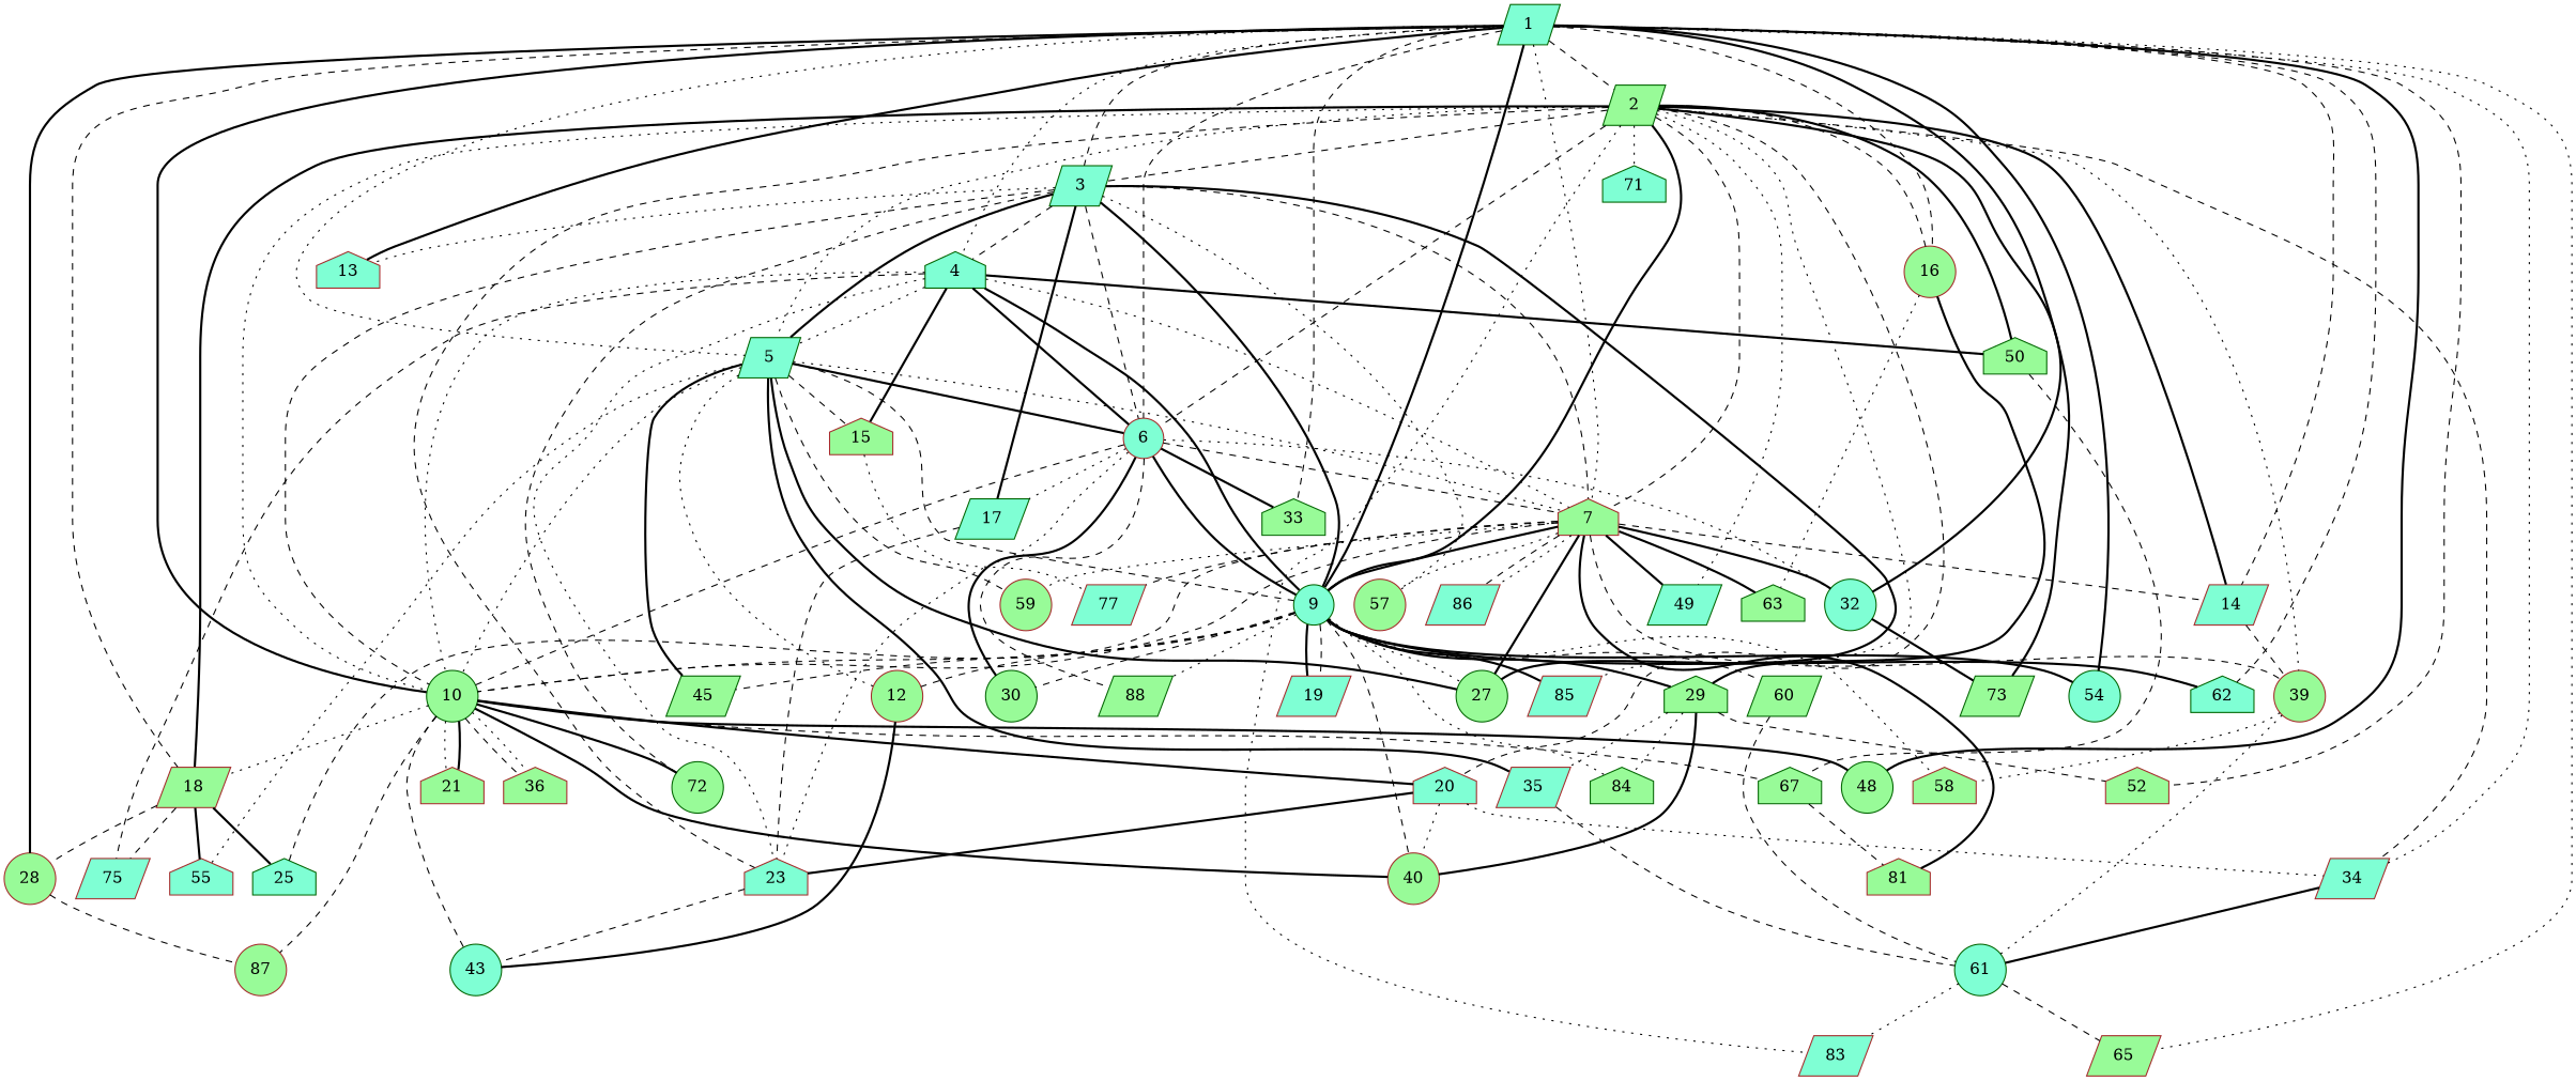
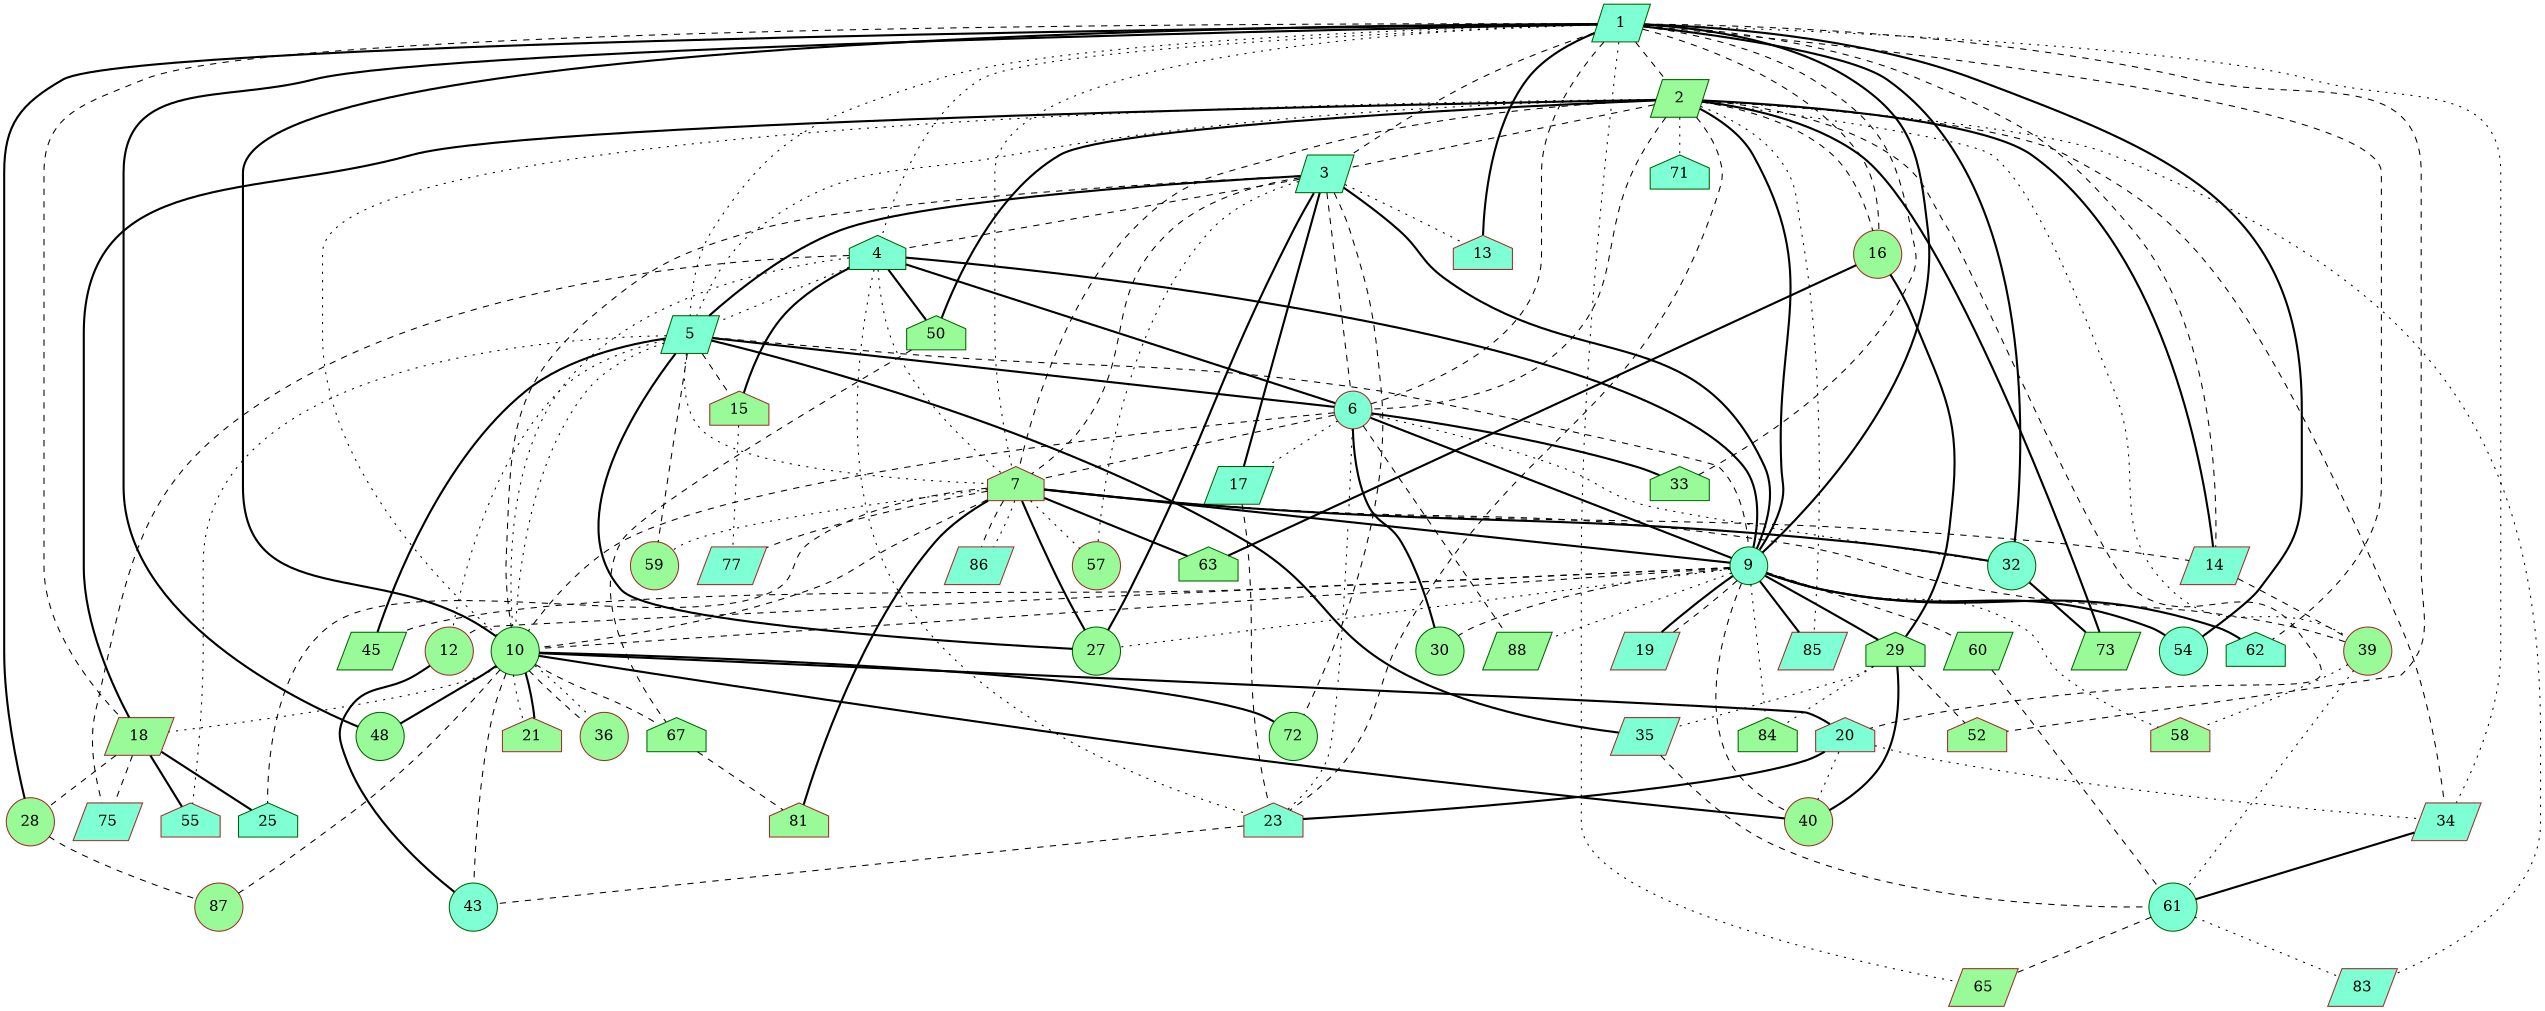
  graph {
    node [color=brown fillcolor=palegreen shape=parallelogram style=filled]
    edge [style=dashed]
    1 [color=darkgreen fillcolor=aquamarine super="+26"]
    2 [color=darkgreen super="+8"]
    3 [color=darkgreen fillcolor=aquamarine super="+37"]
    4 [color=darkgreen fillcolor=aquamarine shape=house super="+24"]
    5 [color=darkgreen fillcolor=aquamarine super="+11"]
    6 [fillcolor=aquamarine shape=circle super="+80"]
    7 [shape=house super="+41"]
    9 [color=darkgreen fillcolor=aquamarine shape=circle super="+22"]
    10 [color=darkgreen shape=circle super="+42"]
    13 [fillcolor=aquamarine shape=house]
    14 [fillcolor=aquamarine super="+76"]
    16 [shape=circle]
    18 [super="+68"]
    28 [shape=circle]
    32 [color=darkgreen fillcolor=aquamarine shape=circle super="+70"]
    33 [color=darkgreen shape=house]
    34 [fillcolor=aquamarine super="+44"]
    48 [color=darkgreen shape=circle]
    52 [shape=house]
    54 [color=darkgreen fillcolor=aquamarine shape=circle]
    62 [color=darkgreen fillcolor=aquamarine shape=house]
    65
    20 [fillcolor=aquamarine shape=house super="+64"]
    23 [fillcolor=aquamarine shape=house super="+53"]
    39 [shape=circle super="+51"]
-   49 [color=darkgreen fillcolor=aquamarine]
    50 [color=darkgreen shape=house]
    71 [color=darkgreen fillcolor=aquamarine shape=house]
    73 [color=darkgreen]
    83 [fillcolor=aquamarine]
    85 [fillcolor=aquamarine]
    17 [color=darkgreen fillcolor=aquamarine super="+56"]
    27 [color=darkgreen shape=circle super="+38"]
    57 [shape=circle]
    72 [color=darkgreen shape=circle]
    15 [shape=house]
    75 [fillcolor=aquamarine]
    45 [color=darkgreen super="+47"]
    12 [shape=circle super="+78"]
    35 [fillcolor=aquamarine]
    55 [fillcolor=aquamarine shape=house]
    59 [shape=circle]
    30 [color=darkgreen shape=circle super="+31"]
    88 [color=darkgreen]
    25 [color=darkgreen fillcolor=aquamarine shape=house super="+46"]
    63 [color=darkgreen shape=house]
    77 [fillcolor=aquamarine]
    81 [shape=house]
    86 [fillcolor=aquamarine]
    19 [fillcolor=aquamarine]
    29 [color=darkgreen shape=house super="+66"]
    40 [shape=circle]
    58 [shape=house]
    60 [color=darkgreen super="+82"]
    84 [color=darkgreen shape=house]
    21 [shape=house]
-   36 [shape=house]
+   36 [shape=circle]
    43 [color=darkgreen fillcolor=aquamarine shape=circle super="+69"]
    67 [color=darkgreen shape=house]
    87 [shape=circle]
    61 [color=darkgreen fillcolor=aquamarine shape=circle super="+79"]
    1 -- 2 [weight=2]
    1 -- 3
    1 -- 4 [style=dotted]
    1 -- 5 [style=dotted]
    1 -- 6
    1 -- 7 [style=dotted weight=2]
    1 -- 9 [style=bold]
    1 -- 10 [style=bold]
    1 -- 13 [style=bold]
    1 -- 14
    1 -- 16
    1 -- 18
    1 -- 28 [style=bold]
    1 -- 32 [style=bold]
    1 -- 33
    1 -- 34 [style=dotted]
    1 -- 48 [style=bold]
    1 -- 52
    1 -- 54 [style=bold]
    1 -- 62
    1 -- 65 [style=dotted]
    2 -- 3 [weight=2]
    2 -- 5 [style=dotted weight=2]
    2 -- 6 [weight=2]
    2 -- 7 [weight=2]
    2 -- 9 [style=bold weight=2]
    2 -- 10 [style=dotted weight=2]
    2 -- 14 [style=bold]
    2 -- 16
    2 -- 18 [style=bold]
    2 -- 34
    2 -- 20
    2 -- 23
    2 -- 39 [style=dotted]
-   2 -- 49 [style=dotted]
    2 -- 50 [style=bold]
    2 -- 71 [style=dotted weight=2]
    2 -- 73 [style=bold]
    2 -- 83 [style=dotted]
    2 -- 85 [style=dotted]
    3 -- 4
    3 -- 5 [style=bold weight=2]
    3 -- 6
    3 -- 7
    3 -- 9 [style=bold weight=2]
    3 -- 10
    3 -- 13 [style=dotted]
    3 -- 17 [style=bold]
    3 -- 27 [style=bold]
    3 -- 57 [style=dotted]
    3 -- 72
    4 -- 5 [style=dotted]
    4 -- 6 [style=bold]
    4 -- 7 [style=dotted weight=2]
    4 -- 9 [style=bold]
    4 -- 10 [style=dotted]
    4 -- 23 [style=dotted]
    4 -- 50 [style=bold]
    4 -- 15 [style=bold]
    4 -- 75
    5 -- 6 [style=bold]
    5 -- 7 [style=dotted]
    5 -- 9
    5 -- 10 [style=dotted]
    5 -- 27 [style=bold]
    5 -- 15
    5 -- 45 [style=bold]
    5 -- 12 [style=dotted]
    5 -- 35 [style=bold]
    5 -- 55 [style=dotted]
    5 -- 59
    6 -- 7 [weight=2]
    6 -- 9 [style=bold]
    6 -- 10
    6 -- 32 [style=dotted]
    6 -- 33 [style=bold]
    6 -- 23 [style=dotted]
    6 -- 17 [style=dotted]
    6 -- 30 [style=bold weight=2]
    6 -- 88
    7 -- 9 [style=bold weight=2]
    7 -- 10
    7 -- 14
    7 -- 32 [style=bold]
    7 -- 39
-   7 -- 49 [style=bold]
    7 -- 27 [style=bold]
    7 -- 57 [style=dotted]
    7 -- 59 [style=dotted]
    7 -- 25 [weight=2]
    7 -- 63 [style=bold]
    7 -- 77
    7 -- 81 [style=bold]
    7 -- 86
    7 -- 86 [style=dotted]
    9 -- 10
    9 -- 54 [style=bold]
    9 -- 62 [style=bold]
    9 -- 85 [style=bold]
    9 -- 27 [style=dotted]
    9 -- 45
    9 -- 12
    9 -- 30
    9 -- 88 [style=dotted]
    9 -- 19 [style=bold]
    9 -- 19
    9 -- 29 [style=bold]
    9 -- 40
    9 -- 58 [style=dotted]
    9 -- 60 [weight=2]
    9 -- 84 [style=dotted]
    10 -- 18 [style=dotted]
    10 -- 48 [style=bold]
    10 -- 20 [style=bold]
    10 -- 72 [style=bold]
    10 -- 40 [style=bold]
    10 -- 21 [style=dotted]
    10 -- 21 [style=bold]
    10 -- 36
    10 -- 36 [style=dotted]
    10 -- 43 [weight=2]
    10 -- 67
    10 -- 87
    14 -- 39
-   16 -- 63 [style=dotted]
+   16 -- 63 [style=bold]
    16 -- 29 [style=bold]
    18 -- 28
    18 -- 75
    18 -- 55 [style=bold]
    18 -- 25 [style=bold]
    28 -- 87
    32 -- 73 [style=bold]
    34 -- 61 [style=bold]
    20 -- 34 [style=dotted]
    20 -- 23 [style=bold]
    20 -- 40 [style=dotted]
    23 -- 43
    39 -- 58 [style=dotted]
    39 -- 61 [style=dotted]
    50 -- 67
    17 -- 23
    15 -- 77 [style=dotted]
    12 -- 43 [style=bold]
    35 -- 61
    29 -- 52
    29 -- 35 [style=dotted]
    29 -- 40 [style=bold]
    29 -- 84 [style=dotted]
    60 -- 61
    67 -- 81
    61 -- 65
    61 -- 83 [style=dotted]
  }
